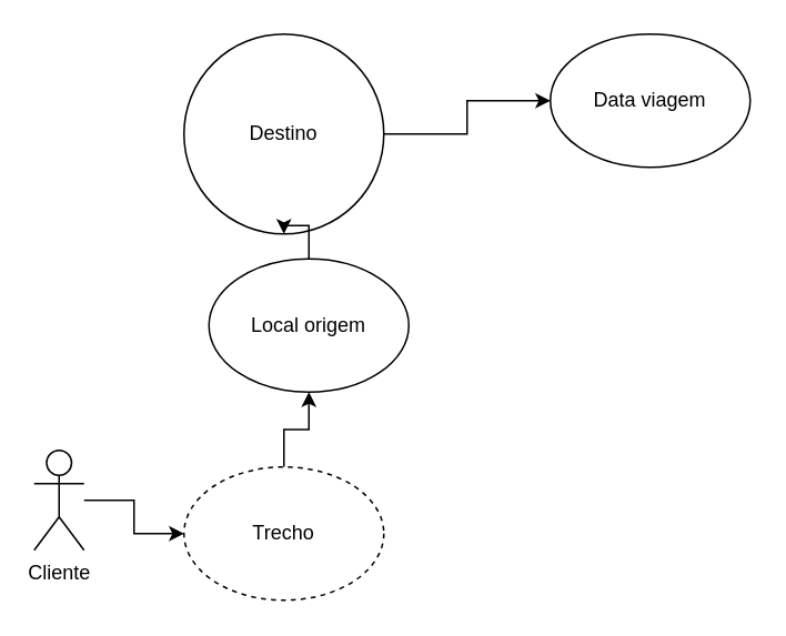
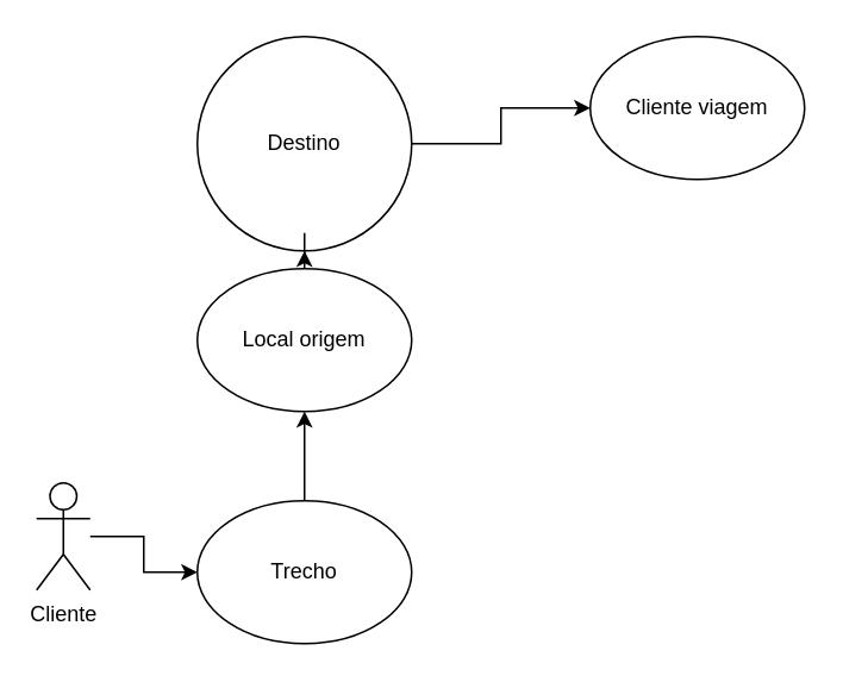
  <mxCell id="0" />
  <mxCell id="1" parent="0" />
  <mxCell id="2" style="edgeStyle=orthogonalEdgeStyle;rounded=0;orthogonalLoop=1;jettySize=auto;html=1;" edge="1" parent="1" source="3" target="10"><mxGeometry relative="1" as="geometry" /></mxCell>
  <mxCell id="3" value="Cliente" style="shape=umlActor;verticalLabelPosition=bottom;verticalAlign=top;html=1;outlineConnect=0;" vertex="1" parent="1"><mxGeometry x="20" y="270" width="30" height="60" as="geometry" /></mxCell>
  <mxCell id="4" style="edgeStyle=orthogonalEdgeStyle;rounded=0;orthogonalLoop=1;jettySize=auto;html=1;" edge="1" parent="1" source="5" target="8"><mxGeometry relative="1" as="geometry" /></mxCell>
  <mxCell id="5" value="Destino" style="ellipse;whiteSpace=wrap;html=1;" vertex="1" parent="1"><mxGeometry x="110" y="20" width="120" height="120" as="geometry" /></mxCell>
  <mxCell id="6" style="edgeStyle=orthogonalEdgeStyle;rounded=0;orthogonalLoop=1;jettySize=auto;html=1;" edge="1" parent="1" source="7" target="5"><mxGeometry relative="1" as="geometry" /></mxCell>
- <mxCell id="7" value="Local origem" style="ellipse;whiteSpace=wrap;html=1;" vertex="1" parent="1"><mxGeometry x="125" y="155" width="120" height="80" as="geometry" /></mxCell>
- <mxCell id="8" value="Data viagem" style="ellipse;whiteSpace=wrap;html=1;" vertex="1" parent="1"><mxGeometry x="330" y="20" width="120" height="80" as="geometry" /></mxCell>
+ <mxCell id="7" value="Local origem" style="ellipse;whiteSpace=wrap;html=1;" vertex="1" parent="1"><mxGeometry x="110" y="150" width="120" height="80" as="geometry" /></mxCell>
+ <mxCell id="8" value="Cliente viagem" style="ellipse;whiteSpace=wrap;html=1;" vertex="1" parent="1"><mxGeometry x="330" y="20" width="120" height="80" as="geometry" /></mxCell>
  <mxCell id="9" style="edgeStyle=orthogonalEdgeStyle;rounded=0;orthogonalLoop=1;jettySize=auto;html=1;entryX=0.5;entryY=1;entryDx=0;entryDy=0;" edge="1" parent="1" source="10" target="7"><mxGeometry relative="1" as="geometry" /></mxCell>
- <mxCell id="10" value="Trecho" style="ellipse;whiteSpace=wrap;html=1;dashed=1;" vertex="1" parent="1"><mxGeometry x="110" y="280" width="120" height="80" as="geometry" /></mxCell>
+ <mxCell id="10" value="Trecho" style="ellipse;whiteSpace=wrap;html=1;" vertex="1" parent="1"><mxGeometry x="110" y="280" width="120" height="80" as="geometry" /></mxCell>
